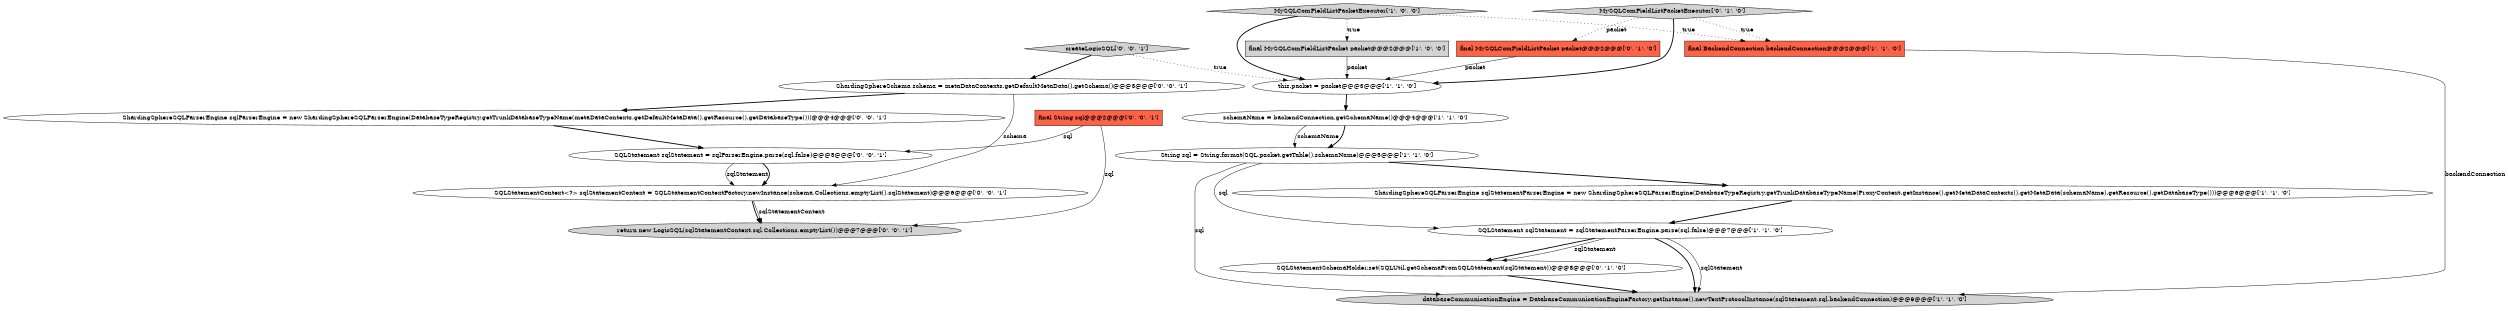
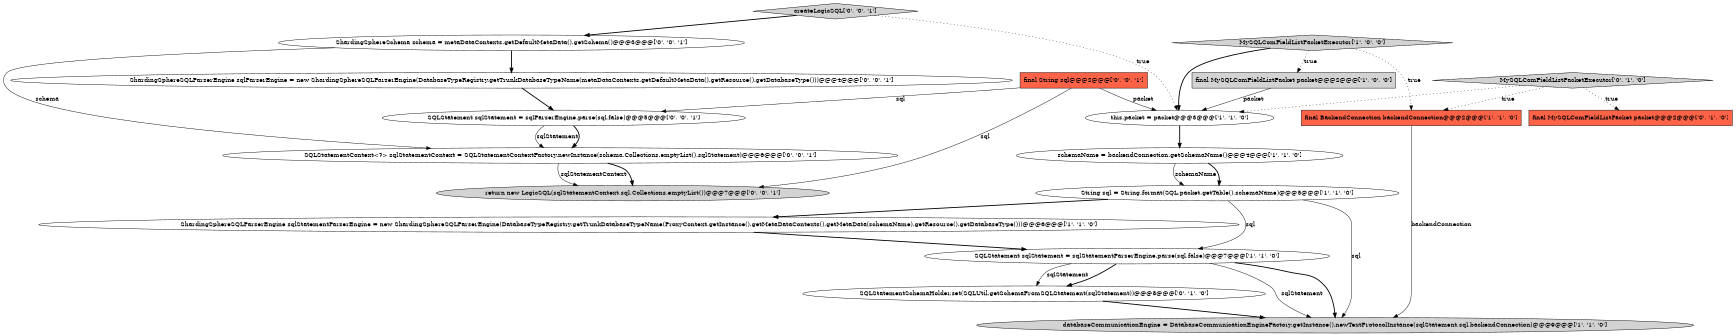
  digraph {
    node [fillcolor=white shape=ellipse style=filled]
    edge [style=bold]
    n1 [fillcolor=lightgray label="createLogicSQL['0', '0', '1']" shape=diamond]
    n2 [label="ShardingSphereSchema schema = metaDataContexts.getDefaultMetaData().getSchema()@@@3@@@['0', '0', '1']"]
    n3 [label="this.packet = packet@@@3@@@['1', '1', '0']"]
    n4 [label="ShardingSphereSQLParserEngine sqlParserEngine = new ShardingSphereSQLParserEngine(DatabaseTypeRegistry.getTrunkDatabaseTypeName(metaDataContexts.getDefaultMetaData().getResource().getDatabaseType()))@@@4@@@['0', '0', '1']"]
    n5 [label="SQLStatementContext<?> sqlStatementContext = SQLStatementContextFactory.newInstance(schema,Collections.emptyList(),sqlStatement)@@@6@@@['0', '0', '1']"]
    n6 [fillcolor=tomato label="final String sql@@@2@@@['0', '0', '1']" shape=box]
    n7 [label="SQLStatement sqlStatement = sqlParserEngine.parse(sql,false)@@@5@@@['0', '0', '1']"]
    n8 [fillcolor=lightgray label="return new LogicSQL(sqlStatementContext,sql,Collections.emptyList())@@@7@@@['0', '0', '1']"]
    n9 [label="String sql = String.format(SQL,packet.getTable(),schemaName)@@@5@@@['1', '1', '0']"]
    n10 [label="SQLStatement sqlStatement = sqlStatementParserEngine.parse(sql,false)@@@7@@@['1', '1', '0']"]
    n11 [fillcolor=lightgray label="databaseCommunicationEngine = DatabaseCommunicationEngineFactory.getInstance().newTextProtocolInstance(sqlStatement,sql,backendConnection)@@@9@@@['1', '1', '0']"]
    n12 [label="ShardingSphereSQLParserEngine sqlStatementParserEngine = new ShardingSphereSQLParserEngine(DatabaseTypeRegistry.getTrunkDatabaseTypeName(ProxyContext.getInstance().getMetaDataContexts().getMetaData(schemaName).getResource().getDatabaseType()))@@@6@@@['1', '1', '0']"]
    n13 [label="SQLStatementSchemaHolder.set(SQLUtil.getSchemaFromSQLStatement(sqlStatement))@@@8@@@['0', '1', '0']"]
    n14 [label="schemaName = backendConnection.getSchemaName()@@@4@@@['1', '1', '0']"]
    n15 [fillcolor=tomato label="final BackendConnection backendConnection@@@2@@@['1', '1', '0']" shape=box]
    n16 [fillcolor=tomato label="final MySQLComFieldListPacket packet@@@2@@@['0', '1', '0']" shape=box]
    n17 [fillcolor=lightgray label="final MySQLComFieldListPacket packet@@@2@@@['1', '0', '0']" shape=box]
    n18 [fillcolor=lightgray label="MySQLComFieldListPacketExecutor['1', '0', '0']" shape=diamond]
    n19 [fillcolor=lightgray label="MySQLComFieldListPacketExecutor['0', '1', '0']" shape=diamond]
    n1 -> n2
    n1 -> n3 [label=true style=dotted]
    n2 -> n4
    n2 -> n5 [label=schema style=solid]
    n3 -> n14
    n4 -> n7
    n5 -> n8 [label=sqlStatementContext style=solid]
    n5 -> n8
    n6 -> n7 [label=sql style=solid]
    n6 -> n8 [label=sql style=solid]
    n7 -> n5 [label=sqlStatement style=solid]
    n7 -> n5
    n9 -> n10 [label=sql style=solid]
    n9 -> n11 [label=sql style=solid]
    n9 -> n12
    n10 -> n11
    n10 -> n11 [label=sqlStatement style=solid]
    n10 -> n13
    n10 -> n13 [label=sqlStatement style=solid]
    n12 -> n10
    n13 -> n11
    n14 -> n9 [label=schemaName style=solid]
    n14 -> n9
    n15 -> n11 [label=backendConnection style=solid]
-   n16 -> n3 [label=packet style=solid]
+   n6 -> n3 [label=packet style=solid]
    n17 -> n3 [label=packet style=solid]
    n18 -> n3
    n18 -> n15 [label=true style=dotted]
    n18 -> n17 [label=true style=dotted]
-   n19 -> n3
+   n19 -> n3 [style=dotted]
    n19 -> n15 [label=true style=dotted]
-   n19 -> n16 [label=packet style=dotted]
+   n19 -> n16 [label=true style=dotted]
  }
